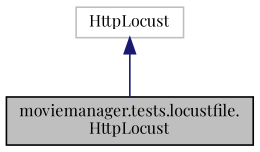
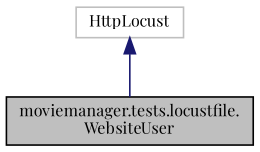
  digraph {
    fontname="Playfair Display"
    node [fontname="Playfair Display" fontsize=10 shape=record style=filled]
-   n1 [color=black fillcolor=grey75 fontcolor=black height=0.2 label="moviemanager.tests.locustfile.\lHttpLocust" width=0.4]
+   n1 [color=black fillcolor=grey75 fontcolor=black height=0.2 label="moviemanager.tests.locustfile.\lWebsiteUser" width=0.4]
    n2 [color=grey75 fillcolor=white height=0.2 label=HttpLocust width=0.4]
    n2 -> n1 [color=midnightblue dir=back fontname="Playfair Display" fontsize=10 labelfontname=Helvetica labelfontsize=10 style=solid]
  }
